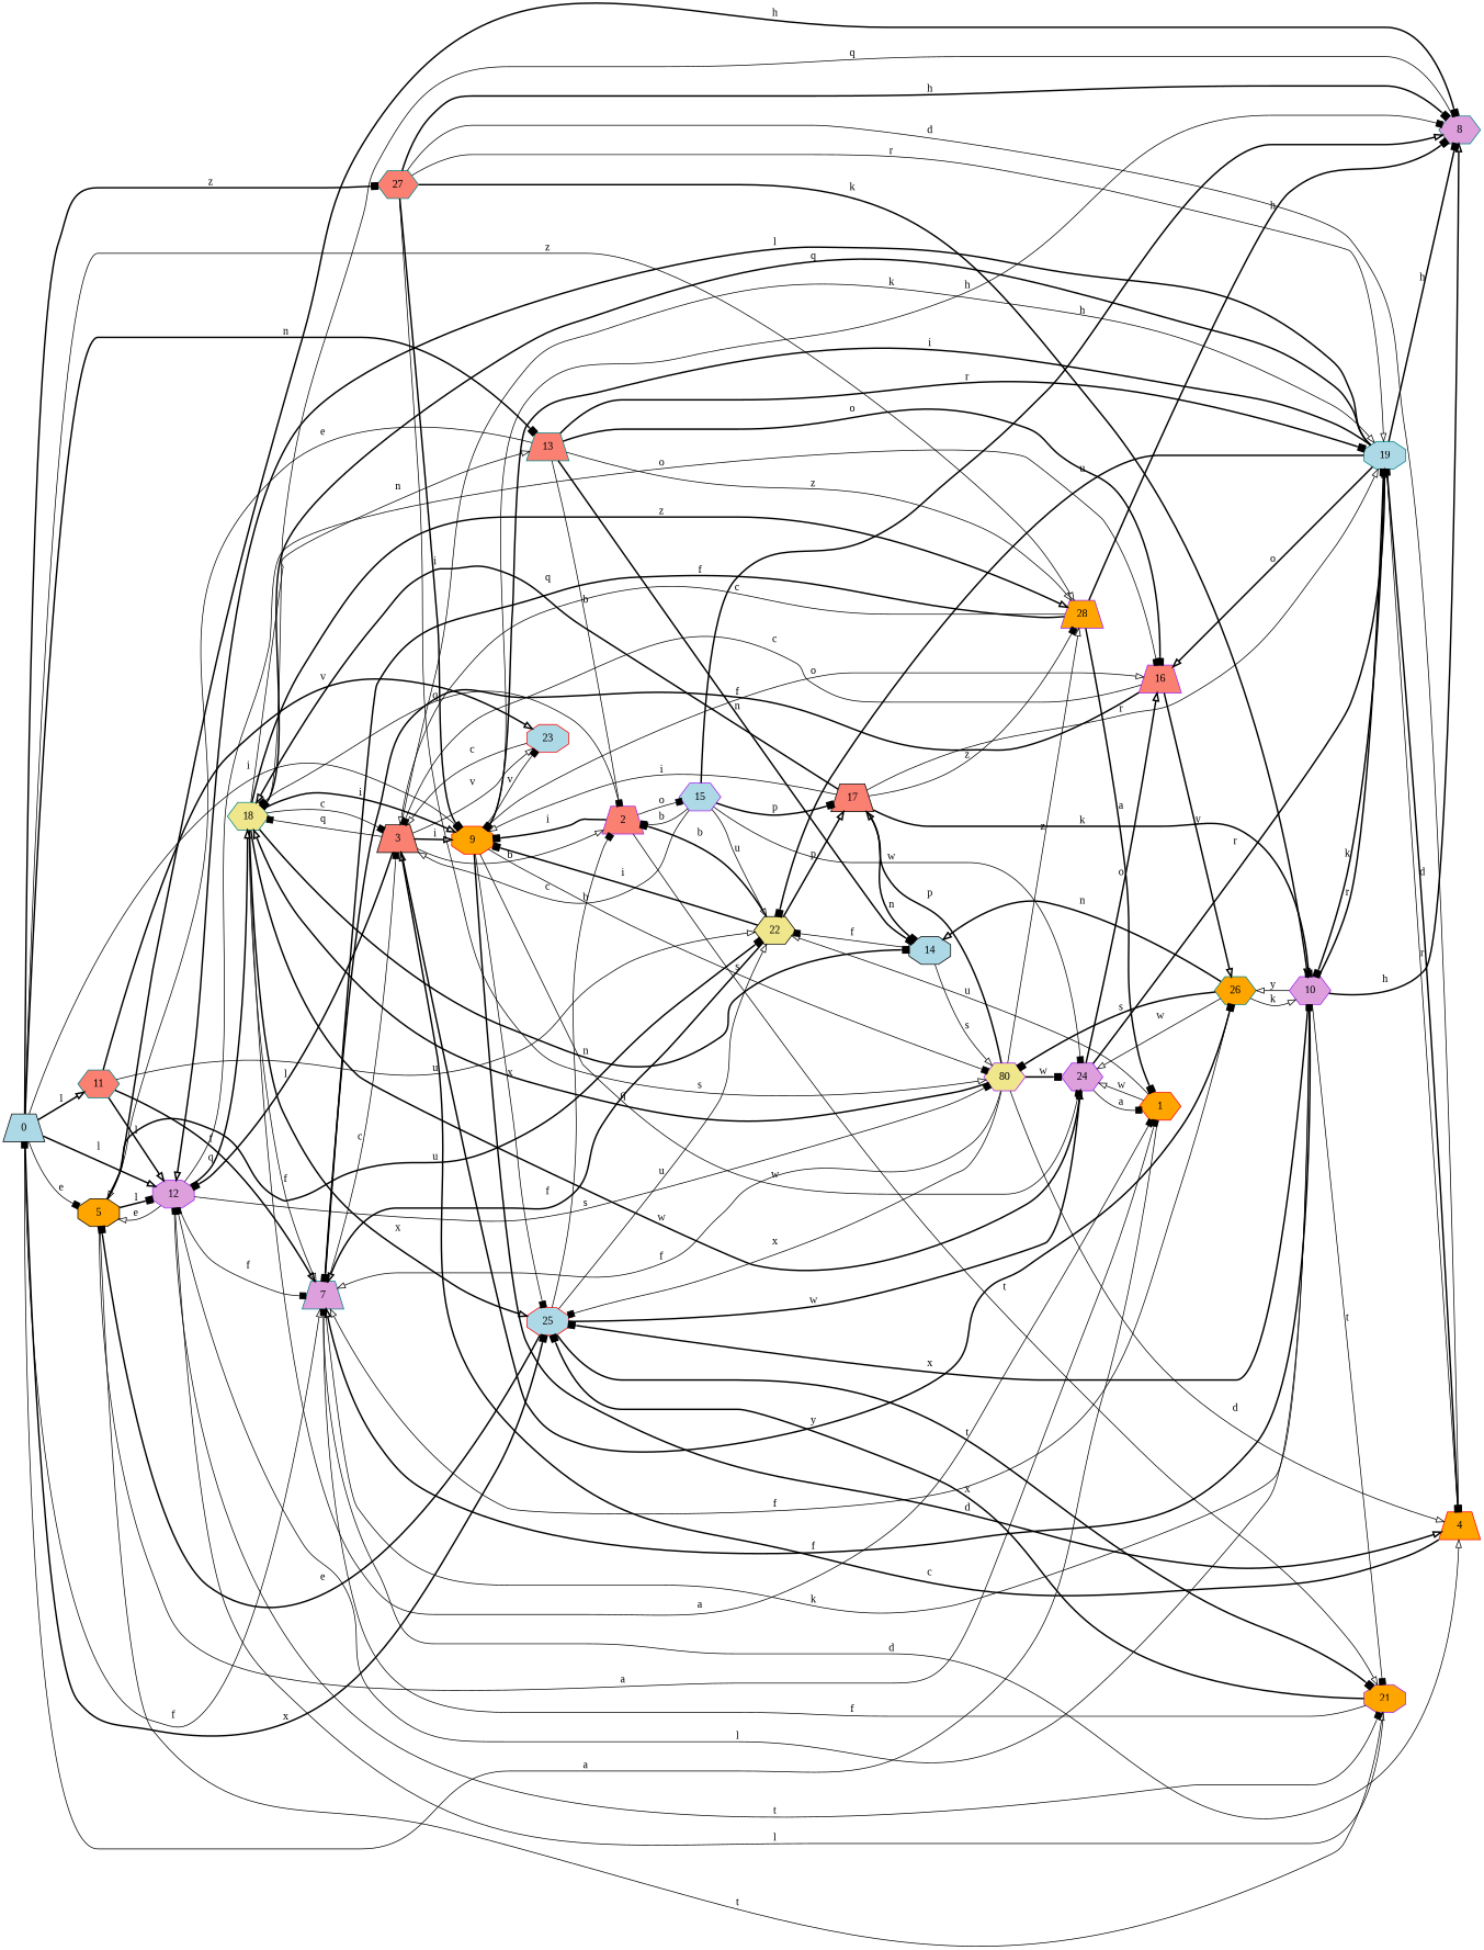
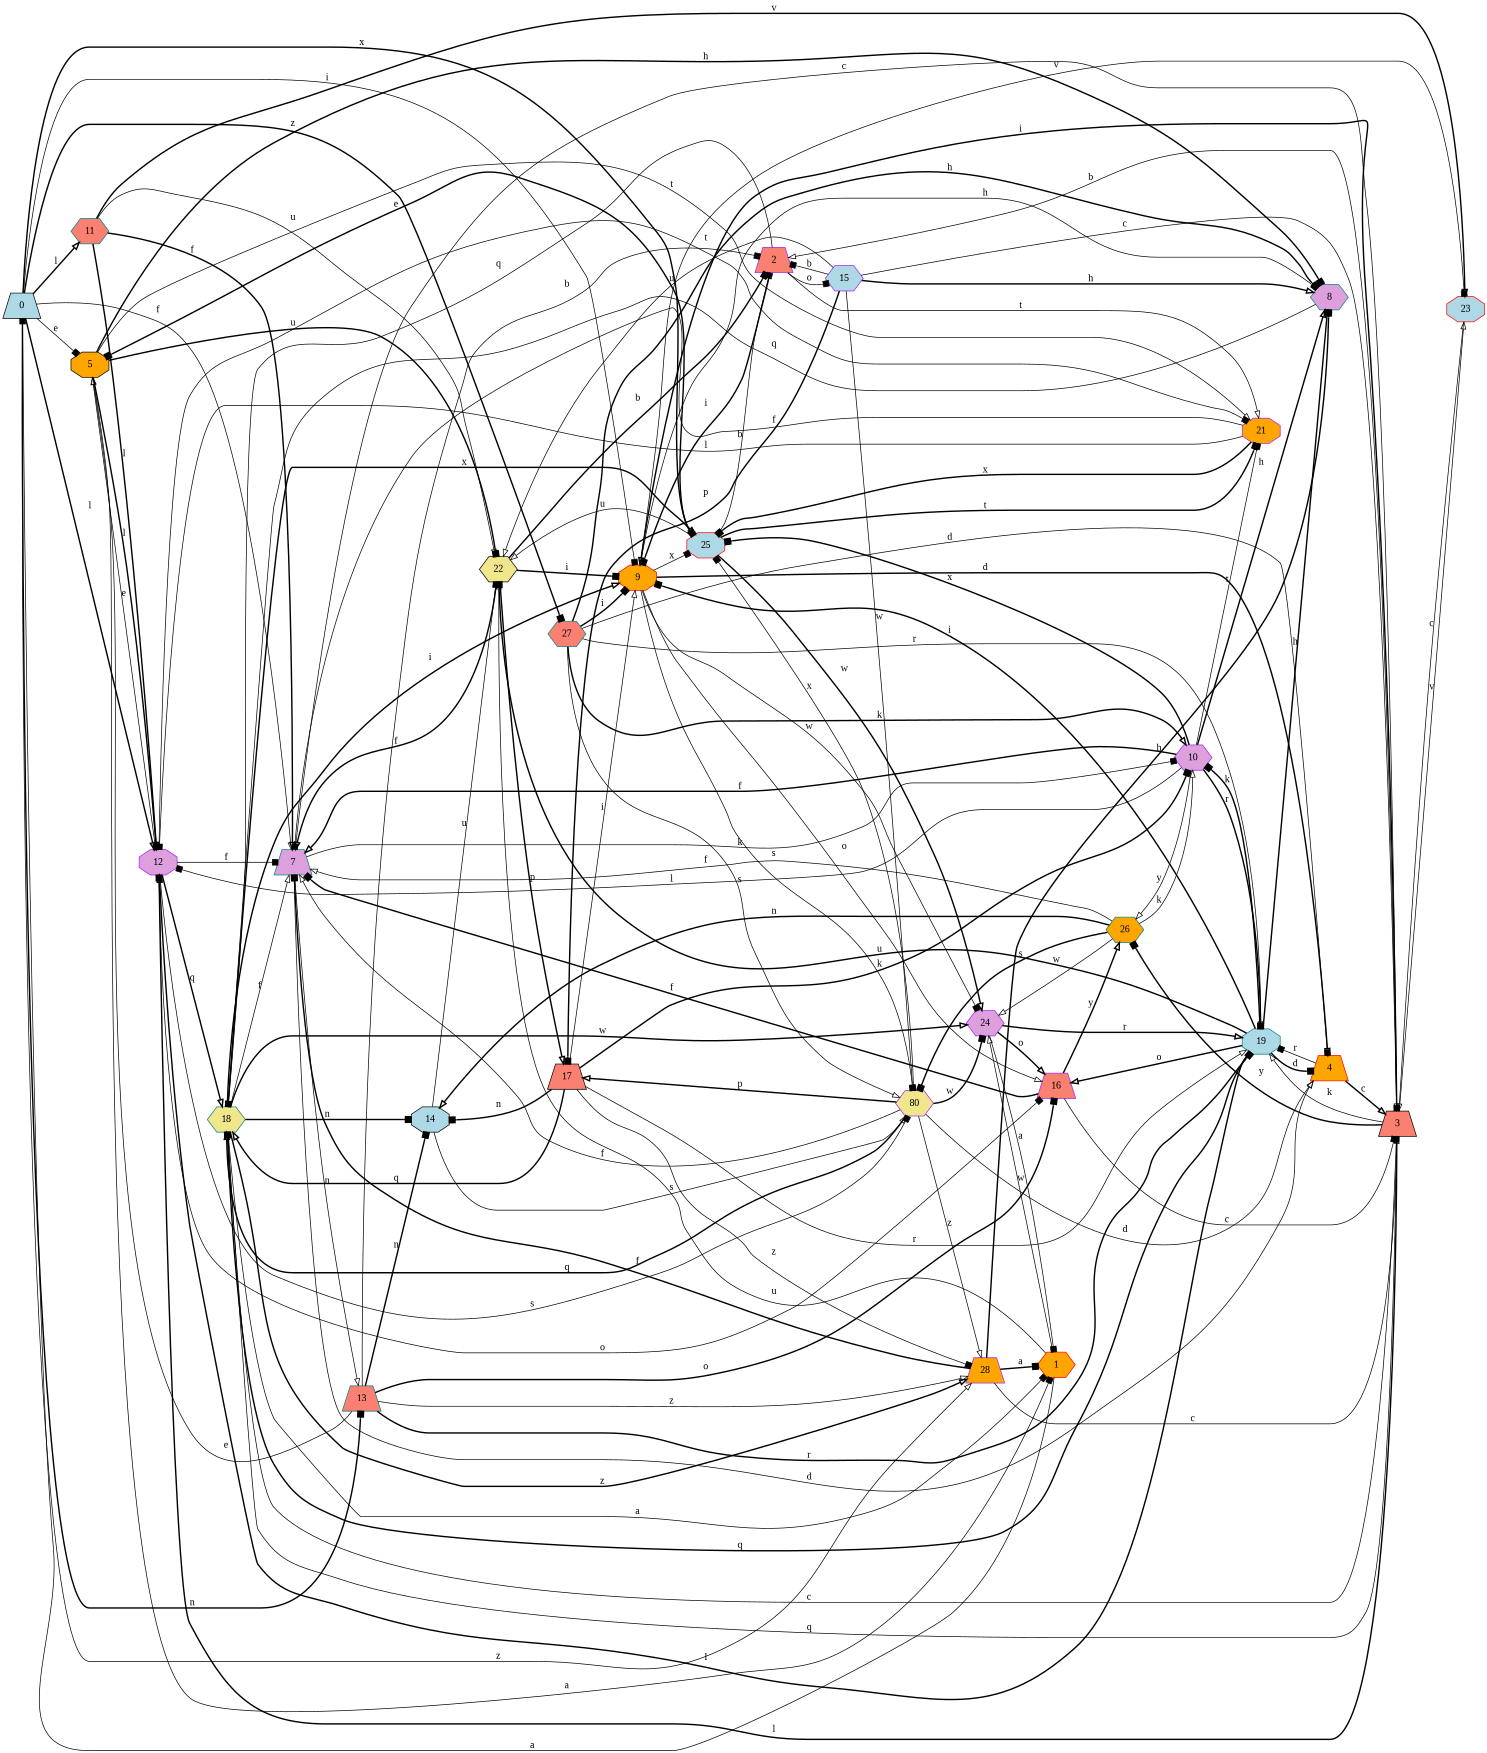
  strict digraph {
    fontname="Liberation Serif"
    rankdir=LR
    node [color=purple fillcolor=orange fontname="Liberation Serif" shape=hexagon style=filled]
    edge [arrowhead=box fontname="Liberation Serif" style=solid]
    0 [color=black fillcolor=lightblue shape=trapezium]
    5 [color=black shape=octagon]
    7 [color=teal fillcolor=plum shape=trapezium]
    9 [color=red shape=octagon]
    11 [color=teal fillcolor=salmon]
    12 [fillcolor=plum shape=octagon]
    13 [color=teal fillcolor=salmon shape=trapezium]
    25 [color=red fillcolor=lightblue shape=octagon]
    27 [color=teal fillcolor=salmon]
    28 [shape=trapezium]
    1 [color=red]
    22 [color=black fillcolor=khaki]
    21 [shape=octagon]
    8 [color=teal fillcolor=plum]
    3 [color=black fillcolor=salmon shape=trapezium]
    10 [fillcolor=plum]
    4 [color=red shape=trapezium]
    24 [fillcolor=plum]
    23 [color=red fillcolor=lightblue shape=octagon]
    16 [fillcolor=salmon shape=trapezium]
    n21 [fillcolor=khaki label=80]
    18 [color=teal fillcolor=khaki]
    2 [fillcolor=salmon shape=trapezium]
    19 [color=teal fillcolor=lightblue shape=octagon]
    14 [color=black fillcolor=lightblue shape=octagon]
    17 [color=black fillcolor=salmon shape=trapezium]
    15 [fillcolor=lightblue]
    26 [color=teal]
    0 -> 5 [label=e]
    0 -> 7 [arrowhead=onormal label=f]
    0 -> 9 [label=i]
    0 -> 11 [arrowhead=onormal label=l style=bold]
    0 -> 12 [arrowhead=onormal label=l style=bold]
    0 -> 13 [label=n style=bold]
    0 -> 25 [label=x style=bold]
    0 -> 27 [label=z style=bold]
    0 -> 28 [arrowhead=onormal label=z]
    5 -> 12 [label=l style=bold]
    5 -> 1 [label=a]
    5 -> 22 [label=u style=bold]
    5 -> 21 [arrowhead=onormal label=t]
    5 -> 8 [label=h style=bold]
-   18 -> 13 [arrowhead=onormal label=n]
+   7 -> 13 [arrowhead=onormal label=n]
    7 -> 3 [label=c]
    7 -> 10 [label=k]
    7 -> 4 [arrowhead=onormal label=d]
    9 -> 25 [label=x]
    9 -> 8 [label=h]
    9 -> 4 [arrowhead=onormal label=d style=bold]
    9 -> 24 [label=w]
    9 -> 23 [label=v]
    9 -> 16 [arrowhead=onormal label=o]
    9 -> n21 [label=s]
    11 -> 7 [arrowhead=onormal label=f style=bold]
    11 -> 12 [arrowhead=onormal label=l style=bold]
    11 -> 22 [arrowhead=onormal label=u]
    11 -> 23 [arrowhead=onormal label=v style=bold]
    12 -> 5 [arrowhead=onormal label=e]
    12 -> 7 [label=f]
    12 -> 21 [label=t]
    12 -> 16 [label=o]
    12 -> n21 [label=s]
    12 -> 18 [arrowhead=onormal label=q style=bold]
    13 -> 5 [arrowhead=onormal label=e]
    13 -> 28 [arrowhead=onormal label=z]
    13 -> 16 [label=o style=bold]
    13 -> 2 [label=b]
    13 -> 19 [label=r style=bold]
    13 -> 14 [label=n style=bold]
    25 -> 5 [label=e style=bold]
    25 -> 22 [arrowhead=onormal label=u]
    25 -> 21 [label=t style=bold]
    25 -> 24 [arrowhead=onormal label=w style=bold]
    25 -> 2 [label=b]
    27 -> 9 [label=i style=bold]
    27 -> 8 [label=h style=bold]
    27 -> 10 [arrowhead=onormal label=k style=bold]
    27 -> 4 [label=d]
    27 -> n21 [arrowhead=onormal label=s]
    27 -> 19 [arrowhead=onormal label=r]
    28 -> 7 [label=f style=bold]
    28 -> 1 [label=a style=bold]
    28 -> 8 [label=h style=bold]
    28 -> 3 [arrowhead=onormal label=c]
    1 -> 0 [label=a]
    1 -> 22 [arrowhead=onormal label=u]
    1 -> 24 [arrowhead=onormal label=w]
    22 -> 7 [arrowhead=onormal label=f style=bold]
    22 -> 9 [label=i style=bold]
    22 -> 2 [label=b style=bold]
    22 -> 17 [arrowhead=onormal label=p style=bold]
    21 -> 7 [label=f]
    21 -> 12 [label=l]
    21 -> 25 [label=x style=bold]
    8 -> 18 [label=q]
    3 -> 9 [arrowhead=onormal label=i style=bold]
    3 -> 12 [label=l style=bold]
    3 -> 23 [arrowhead=onormal label=v]
    3 -> 18 [label=q]
    3 -> 2 [arrowhead=onormal label=b]
    3 -> 19 [arrowhead=onormal label=k]
    3 -> 26 [label=y style=bold]
    10 -> 7 [arrowhead=onormal label=f style=bold]
    10 -> 12 [label=l]
    10 -> 25 [label=x style=bold]
    10 -> 21 [label=t]
    10 -> 8 [arrowhead=onormal label=h style=bold]
    10 -> 19 [label=r style=bold]
    10 -> 26 [arrowhead=onormal label=y]
    4 -> 3 [arrowhead=onormal label=c style=bold]
    4 -> 19 [label=r]
    24 -> 1 [label=a]
    24 -> 16 [arrowhead=onormal label=o style=bold]
    24 -> 19 [arrowhead=onormal label=r style=bold]
    23 -> 3 [arrowhead=onormal label=c]
    16 -> 7 [label=f style=bold]
    16 -> 3 [label=c]
    16 -> 26 [arrowhead=onormal label=y style=bold]
    n21 -> 7 [arrowhead=onormal label=f]
    n21 -> 25 [label=x]
    n21 -> 28 [arrowhead=onormal label=z]
    n21 -> 4 [arrowhead=onormal label=d]
    n21 -> 24 [label=w style=bold]
    n21 -> 18 [arrowhead=onormal label=q style=bold]
    n21 -> 17 [arrowhead=onormal label=p style=bold]
    18 -> 7 [arrowhead=onormal label=f]
    18 -> 9 [arrowhead=onormal label=i style=bold]
    18 -> 25 [arrowhead=onormal label=x style=bold]
    18 -> 28 [arrowhead=onormal label=z style=bold]
    18 -> 1 [label=a]
    18 -> 3 [label=c]
    18 -> 24 [arrowhead=onormal label=w style=bold]
    18 -> 14 [label=n style=bold]
    2 -> 9 [label=i style=bold]
    2 -> 21 [arrowhead=onormal label=t]
    2 -> 18 [label=q]
    2 -> 15 [label=o]
    19 -> 9 [label=i style=bold]
    19 -> 12 [arrowhead=onormal label=l style=bold]
    19 -> 22 [label=u style=bold]
    19 -> 8 [label=h style=bold]
    19 -> 10 [label=k style=bold]
    19 -> 4 [label=d style=bold]
    19 -> 16 [arrowhead=onormal label=o style=bold]
    19 -> 18 [label=q style=bold]
-   14 -> 22 [label=f]
+   14 -> 22 [label=u]
    14 -> n21 [arrowhead=onormal label=s]
    17 -> 9 [arrowhead=onormal label=i]
    17 -> 28 [label=z]
    17 -> 10 [label=k style=bold]
    17 -> 18 [arrowhead=onormal label=q style=bold]
    17 -> 19 [arrowhead=onormal label=r]
    17 -> 14 [label=n style=bold]
    15 -> 22 [arrowhead=onormal label=u]
    15 -> 8 [arrowhead=onormal label=h style=bold]
    15 -> 3 [arrowhead=onormal label=c]
-   15 -> 24 [label=w]
+   15 -> n21 [label=w]
    15 -> 2 [label=b]
    15 -> 17 [label=p style=bold]
    26 -> 7 [arrowhead=onormal label=f]
    26 -> 10 [arrowhead=onormal label=k]
    26 -> 24 [arrowhead=onormal label=w]
    26 -> n21 [label=s style=bold]
    26 -> 14 [arrowhead=onormal label=n style=bold]
  }
